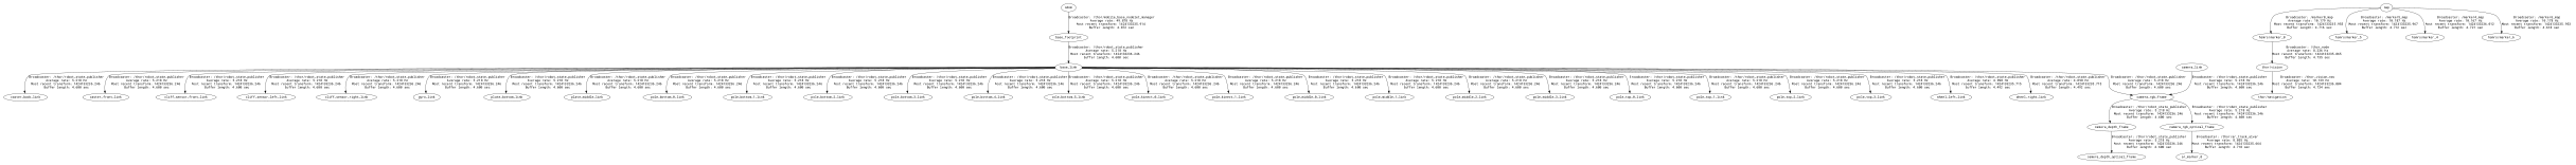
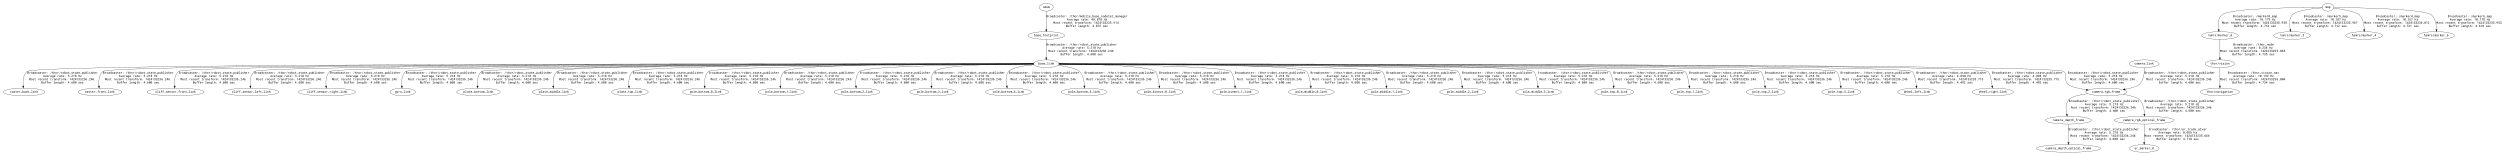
  digraph {
    fontname="Roboto Mono"
    node [fontname="Roboto Mono"]
    edge [fontname="Roboto Mono"]
    odom
    base_footprint
    base_link
    camera_rgb_frame
    caster_back_link
    caster_front_link
    cliff_sensor_front_link
    cliff_sensor_left_link
    cliff_sensor_right_link
    gyro_link
    plate_bottom_link
    plate_middle_link
+   plate_top_link
    pole_bottom_0_link
    pole_bottom_1_link
    pole_bottom_2_link
    pole_bottom_3_link
    pole_bottom_4_link
    pole_bottom_5_link
    pole_kinect_0_link
    pole_kinect_1_link
    pole_middle_0_link
    pole_middle_1_link
    pole_middle_2_link
    pole_middle_3_link
    pole_top_0_link
    pole_top_1_link
    pole_top_2_link
    pole_top_3_link
    wheel_left_link
    wheel_right_link
    "hsmrs/marker_0"
    "thor/vision"
    "thor/navigation"
    map
    "hsmrs/marker_5"
    "hsmrs/marker_4"
    "hsmrs/marker_6"
    camera_depth_frame
    camera_rgb_optical_frame
    camera_depth_optical_frame
    camera_link
    ar_marker_0
    odom -> base_footprint [label="Broadcaster: /thor/mobile_base_nodelet_manager\nAverage rate: 49.878 Hz\nMost recent transform: 1424133235.914 \nBuffer length: 4.872 sec\n"]
    base_footprint -> base_link [label="Broadcaster: /thor/robot_state_publisher\nAverage rate: 5.218 Hz\nMost recent transform: 1424133236.246 \nBuffer length: 4.600 sec\n"]
    base_link -> camera_rgb_frame [label="Broadcaster: /thor/robot_state_publisher\nAverage rate: 5.218 Hz\nMost recent transform: 1424133236.246 \nBuffer length: 4.600 sec\n"]
    base_link -> caster_back_link [label="Broadcaster: /thor/robot_state_publisher\nAverage rate: 5.218 Hz\nMost recent transform: 1424133236.246 \nBuffer length: 4.600 sec\n"]
    base_link -> caster_front_link [label="Broadcaster: /thor/robot_state_publisher\nAverage rate: 5.218 Hz\nMost recent transform: 1424133236.246 \nBuffer length: 4.600 sec\n"]
    base_link -> cliff_sensor_front_link [label="Broadcaster: /thor/robot_state_publisher\nAverage rate: 5.218 Hz\nMost recent transform: 1424133236.246 \nBuffer length: 4.600 sec\n"]
    base_link -> cliff_sensor_left_link [label="Broadcaster: /thor/robot_state_publisher\nAverage rate: 5.218 Hz\nMost recent transform: 1424133236.246 \nBuffer length: 4.600 sec\n"]
    base_link -> cliff_sensor_right_link [label="Broadcaster: /thor/robot_state_publisher\nAverage rate: 5.218 Hz\nMost recent transform: 1424133236.246 \nBuffer length: 4.600 sec\n"]
    base_link -> gyro_link [label="Broadcaster: /thor/robot_state_publisher\nAverage rate: 5.218 Hz\nMost recent transform: 1424133236.246 \nBuffer length: 4.600 sec\n"]
    base_link -> plate_bottom_link [label="Broadcaster: /thor/robot_state_publisher\nAverage rate: 5.218 Hz\nMost recent transform: 1424133236.246 \nBuffer length: 4.600 sec\n"]
    base_link -> plate_middle_link [label="Broadcaster: /thor/robot_state_publisher\nAverage rate: 5.218 Hz\nMost recent transform: 1424133236.246 \nBuffer length: 4.600 sec\n"]
+   base_link -> plate_top_link [label="Broadcaster: /thor/robot_state_publisher\nAverage rate: 5.218 Hz\nMost recent transform: 1424133236.246 \nBuffer length: 4.600 sec\n"]
    base_link -> pole_bottom_0_link [label="Broadcaster: /thor/robot_state_publisher\nAverage rate: 5.218 Hz\nMost recent transform: 1424133236.246 \nBuffer length: 4.600 sec\n"]
    base_link -> pole_bottom_1_link [label="Broadcaster: /thor/robot_state_publisher\nAverage rate: 5.218 Hz\nMost recent transform: 1424133236.246 \nBuffer length: 4.600 sec\n"]
    base_link -> pole_bottom_2_link [label="Broadcaster: /thor/robot_state_publisher\nAverage rate: 5.218 Hz\nMost recent transform: 1424133236.246 \nBuffer length: 4.600 sec\n"]
    base_link -> pole_bottom_3_link [label="Broadcaster: /thor/robot_state_publisher\nAverage rate: 5.218 Hz\nMost recent transform: 1424133236.246 \nBuffer length: 4.600 sec\n"]
    base_link -> pole_bottom_4_link [label="Broadcaster: /thor/robot_state_publisher\nAverage rate: 5.218 Hz\nMost recent transform: 1424133236.246 \nBuffer length: 4.600 sec\n"]
    base_link -> pole_bottom_5_link [label="Broadcaster: /thor/robot_state_publisher\nAverage rate: 5.218 Hz\nMost recent transform: 1424133236.246 \nBuffer length: 4.600 sec\n"]
    base_link -> pole_kinect_0_link [label="Broadcaster: /thor/robot_state_publisher\nAverage rate: 5.218 Hz\nMost recent transform: 1424133236.246 \nBuffer length: 4.600 sec\n"]
    base_link -> pole_kinect_1_link [label="Broadcaster: /thor/robot_state_publisher\nAverage rate: 5.218 Hz\nMost recent transform: 1424133236.246 \nBuffer length: 4.600 sec\n"]
    base_link -> pole_middle_0_link [label="Broadcaster: /thor/robot_state_publisher\nAverage rate: 5.218 Hz\nMost recent transform: 1424133236.246 \nBuffer length: 4.600 sec\n"]
    base_link -> pole_middle_1_link [label="Broadcaster: /thor/robot_state_publisher\nAverage rate: 5.218 Hz\nMost recent transform: 1424133236.246 \nBuffer length: 4.600 sec\n"]
    base_link -> pole_middle_2_link [label="Broadcaster: /thor/robot_state_publisher\nAverage rate: 5.218 Hz\nMost recent transform: 1424133236.246 \nBuffer length: 4.600 sec\n"]
    base_link -> pole_middle_3_link [label="Broadcaster: /thor/robot_state_publisher\nAverage rate: 5.218 Hz\nMost recent transform: 1424133236.246 \nBuffer length: 4.600 sec\n"]
    base_link -> pole_top_0_link [label="Broadcaster: /thor/robot_state_publisher\nAverage rate: 5.218 Hz\nMost recent transform: 1424133236.246 \nBuffer length: 4.600 sec\n"]
    base_link -> pole_top_1_link [label="Broadcaster: /thor/robot_state_publisher\nAverage rate: 5.218 Hz\nMost recent transform: 1424133236.246 \nBuffer length: 4.600 sec\n"]
    base_link -> pole_top_2_link [label="Broadcaster: /thor/robot_state_publisher\nAverage rate: 5.218 Hz\nMost recent transform: 1424133236.246 \nBuffer length: 4.600 sec\n"]
    base_link -> pole_top_3_link [label="Broadcaster: /thor/robot_state_publisher\nAverage rate: 5.218 Hz\nMost recent transform: 1424133236.246 \nBuffer length: 4.600 sec\n"]
    base_link -> wheel_left_link [label="Broadcaster: /thor/robot_state_publisher\nAverage rate: 4.898 Hz\nMost recent transform: 1424133235.715 \nBuffer length: 4.492 sec\n"]
    base_link -> wheel_right_link [label="Broadcaster: /thor/robot_state_publisher\nAverage rate: 4.898 Hz\nMost recent transform: 1424133235.715 \nBuffer length: 4.492 sec\n"]
    camera_rgb_frame -> camera_depth_frame [label="Broadcaster: /thor/robot_state_publisher\nAverage rate: 5.218 Hz\nMost recent transform: 1424133236.246 \nBuffer length: 4.600 sec\n"]
    camera_rgb_frame -> camera_rgb_optical_frame [label="Broadcaster: /thor/robot_state_publisher\nAverage rate: 5.218 Hz\nMost recent transform: 1424133236.246 \nBuffer length: 4.600 sec\n"]
    "hsmrs/marker_0" -> "thor/vision" [label="Broadcaster: /thor_node\nAverage rate: 8.236 Hz\nMost recent transform: 1424133235.865 \nBuffer length: 4.735 sec\n"]
    "thor/vision" -> "thor/navigation" [label="Broadcaster: /thor_vision_nav\nAverage rate: 10.139 Hz\nMost recent transform: 1424133236.004 \nBuffer length: 4.734 sec\n"]
    map -> "hsmrs/marker_0" [label="Broadcaster: /marker0_map\nAverage rate: 10.179 Hz\nMost recent transform: 1424133235.955 \nBuffer length: 4.716 sec\n"]
    map -> "hsmrs/marker_5" [label="Broadcaster: /marker5_map\nAverage rate: 10.187 Hz\nMost recent transform: 1424133235.967 \nBuffer length: 4.712 sec\n"]
    map -> "hsmrs/marker_4" [label="Broadcaster: /marker4_map\nAverage rate: 10.167 Hz\nMost recent transform: 1424133236.012 \nBuffer length: 4.721 sec\n"]
    map -> "hsmrs/marker_6" [label="Broadcaster: /marker6_map\nAverage rate: 10.178 Hz\nMost recent transform: 1424133235.953 \nBuffer length: 4.618 sec\n"]
    camera_depth_frame -> camera_depth_optical_frame [label="Broadcaster: /thor/robot_state_publisher\nAverage rate: 5.218 Hz\nMost recent transform: 1424133236.246 \nBuffer length: 4.600 sec\n"]
    camera_rgb_optical_frame -> ar_marker_0 [label="Broadcaster: /thor/ar_track_alvar\nAverage rate: 8.055 Hz\nMost recent transform: 1424133235.664 \nBuffer length: 4.718 sec\n"]
    camera_link -> camera_rgb_frame [label="Broadcaster: /thor/robot_state_publisher\nAverage rate: 5.218 Hz\nMost recent transform: 1424133236.246 \nBuffer length: 4.600 sec\n"]
  }
